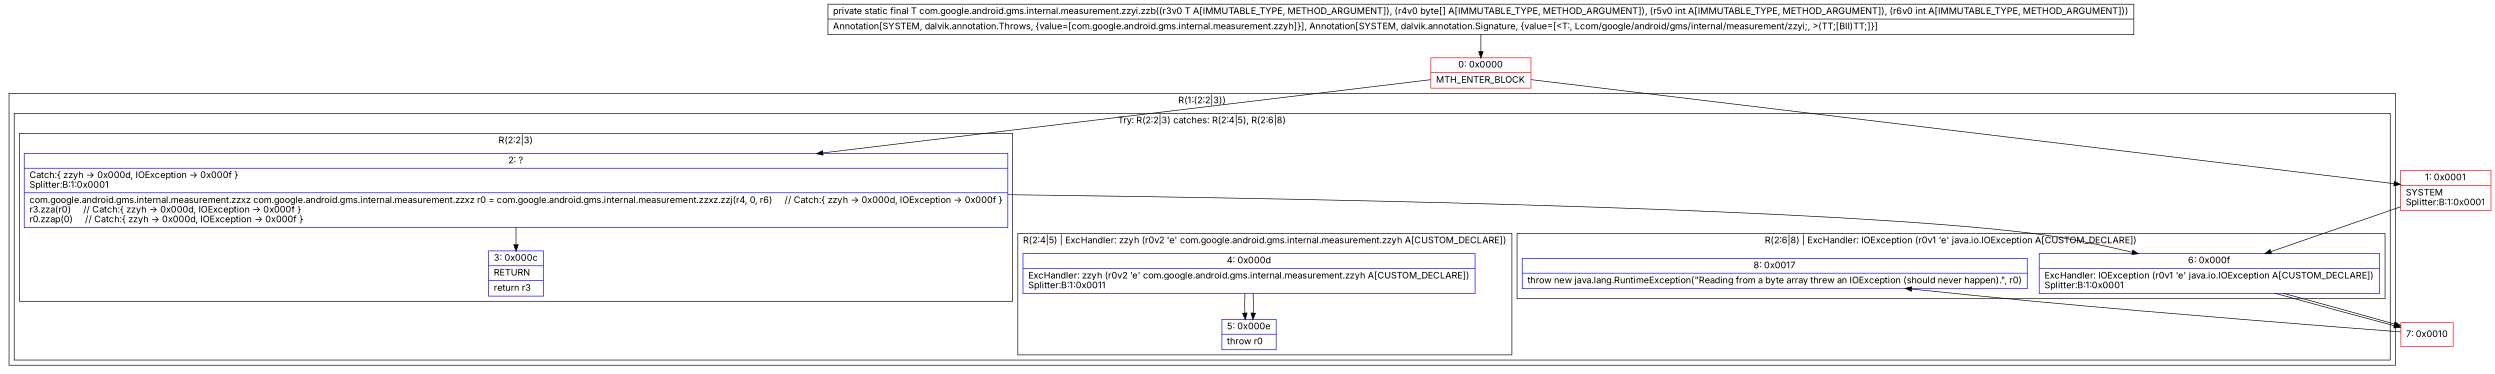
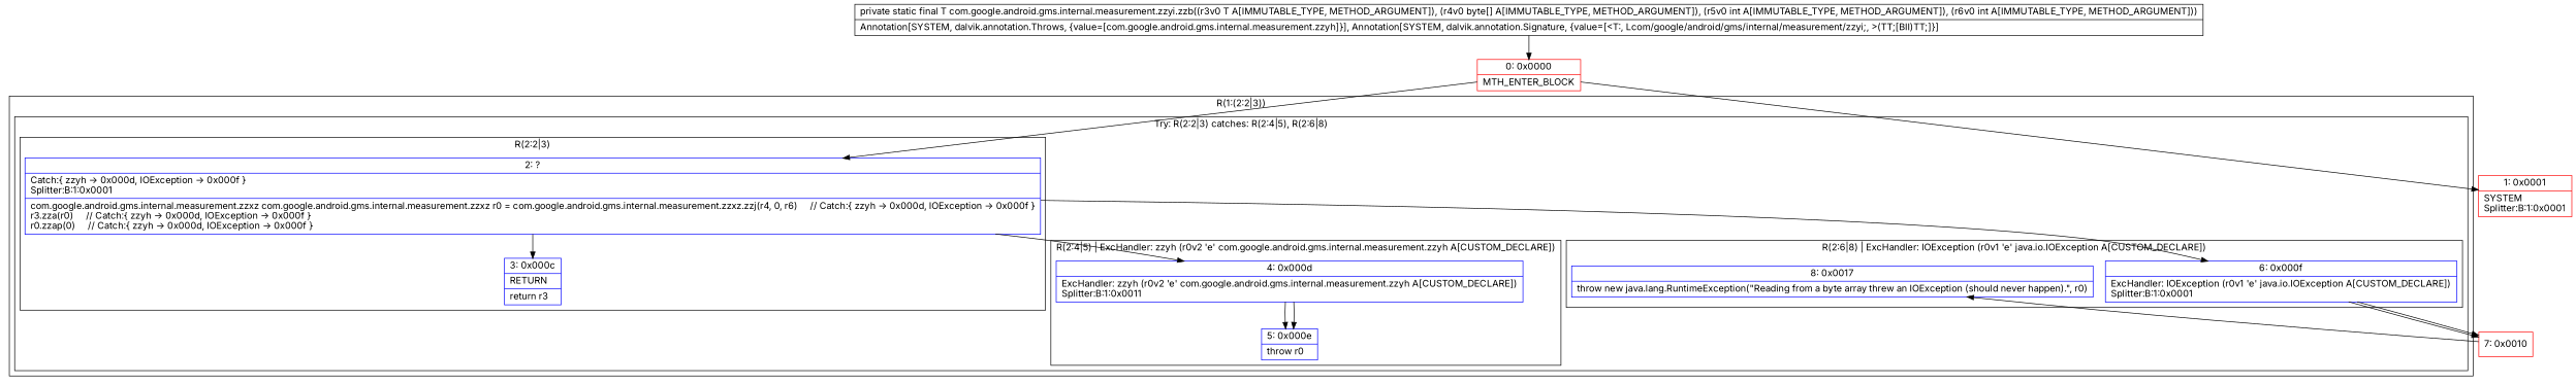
  digraph {
    fontname=Inter
    node [color=blue fontname=Inter shape=record]
    edge [fontname=Inter]
    n1 [label="{2\:\ ?|Catch:\{ zzyh \-\> 0x000d, IOException \-\> 0x000f \}\lSplitter:B:1:0x0001\l|com.google.android.gms.internal.measurement.zzxz com.google.android.gms.internal.measurement.zzxz r0 = com.google.android.gms.internal.measurement.zzxz.zzj(r4, 0, r6)     \/\/ Catch:\{ zzyh \-\> 0x000d, IOException \-\> 0x000f \}\lr3.zza(r0)     \/\/ Catch:\{ zzyh \-\> 0x000d, IOException \-\> 0x000f \}\lr0.zzap(0)     \/\/ Catch:\{ zzyh \-\> 0x000d, IOException \-\> 0x000f \}\l}"]
    n2 [label="{3\:\ 0x000c|RETURN\l|return r3\l}"]
    n3 [label="{4\:\ 0x000d|ExcHandler: zzyh (r0v2 'e' com.google.android.gms.internal.measurement.zzyh A[CUSTOM_DECLARE])\lSplitter:B:1:0x0011\l}"]
    n4 [label="{5\:\ 0x000e|throw r0\l}"]
    n5 [label="{6\:\ 0x000f|ExcHandler: IOException (r0v1 'e' java.io.IOException A[CUSTOM_DECLARE])\lSplitter:B:1:0x0001\l}"]
    n6 [label="{8\:\ 0x0017|throw new java.lang.RuntimeException(\"Reading from a byte array threw an IOException (should never happen).\", r0)\l}"]
    n7 [color=red label="{7\:\ 0x0010}"]
    n8 [color=red label="{0\:\ 0x0000|MTH_ENTER_BLOCK\l}"]
    n9 [color=red label="{1\:\ 0x0001|SYSTEM\lSplitter:B:1:0x0001\l}"]
    n10 [label="{private static final T com.google.android.gms.internal.measurement.zzyi.zzb((r3v0 T A[IMMUTABLE_TYPE, METHOD_ARGUMENT]), (r4v0 byte[] A[IMMUTABLE_TYPE, METHOD_ARGUMENT]), (r5v0 int A[IMMUTABLE_TYPE, METHOD_ARGUMENT]), (r6v0 int A[IMMUTABLE_TYPE, METHOD_ARGUMENT]))  | Annotation[SYSTEM, dalvik.annotation.Throws, \{value=[com.google.android.gms.internal.measurement.zzyh]\}], Annotation[SYSTEM, dalvik.annotation.Signature, \{value=[\<T:, Lcom\/google\/android\/gms\/internal\/measurement\/zzyi;, \>(TT;[BII)TT;]\}]\l}" color=""]
    subgraph cluster_1 {
      label="R(1:(2:2|3))"
      subgraph cluster_2 {
        label="Try: R(2:2|3) catches: R(2:4|5), R(2:6|8)"
        subgraph cluster_3 {
          label="R(2:2|3)"
          n1
          n2
        }
        subgraph cluster_4 {
          label="R(2:4|5) | ExcHandler: zzyh (r0v2 'e' com.google.android.gms.internal.measurement.zzyh A[CUSTOM_DECLARE])\l"
          n3
          n4
        }
        subgraph cluster_5 {
          label="R(2:6|8) | ExcHandler: IOException (r0v1 'e' java.io.IOException A[CUSTOM_DECLARE])\l"
          n5
          n6
        }
      }
    }
    subgraph cluster_6 {
      label="R(2:4|5) | ExcHandler: zzyh (r0v2 'e' com.google.android.gms.internal.measurement.zzyh A[CUSTOM_DECLARE])\l"
    }
    subgraph cluster_7 {
      label="R(2:6|8) | ExcHandler: IOException (r0v1 'e' java.io.IOException A[CUSTOM_DECLARE])\l"
    }
    n1 -> n2
+   n1 -> n3
    n1 -> n5
    n3 -> n4
    n3 -> n4
    n5 -> n7
    n5 -> n7
    n7 -> n6
    n8 -> n1
    n8 -> n9
-   n9 -> n5
    n10 -> n8
  }
